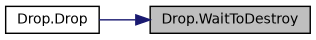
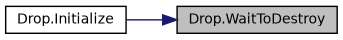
  digraph {
    rankdir=RL
    node [color=black fontname=Helvetica fontsize=10 shape=record style=filled]
    n1 [fillcolor=grey75 fontcolor=black height=0.2 label="Drop.WaitToDestroy" width=0.4]
-   n2 [fillcolor=white height=0.2 label="Drop.Drop" width=0.4]
+   n2 [fillcolor=white height=0.2 label="Drop.Initialize" width=0.4]
    n1 -> n2 [color=midnightblue dir=back fontname=Helvetica fontsize=10 labelfontname=Helvetica labelfontsize=10 style=solid]
  }
